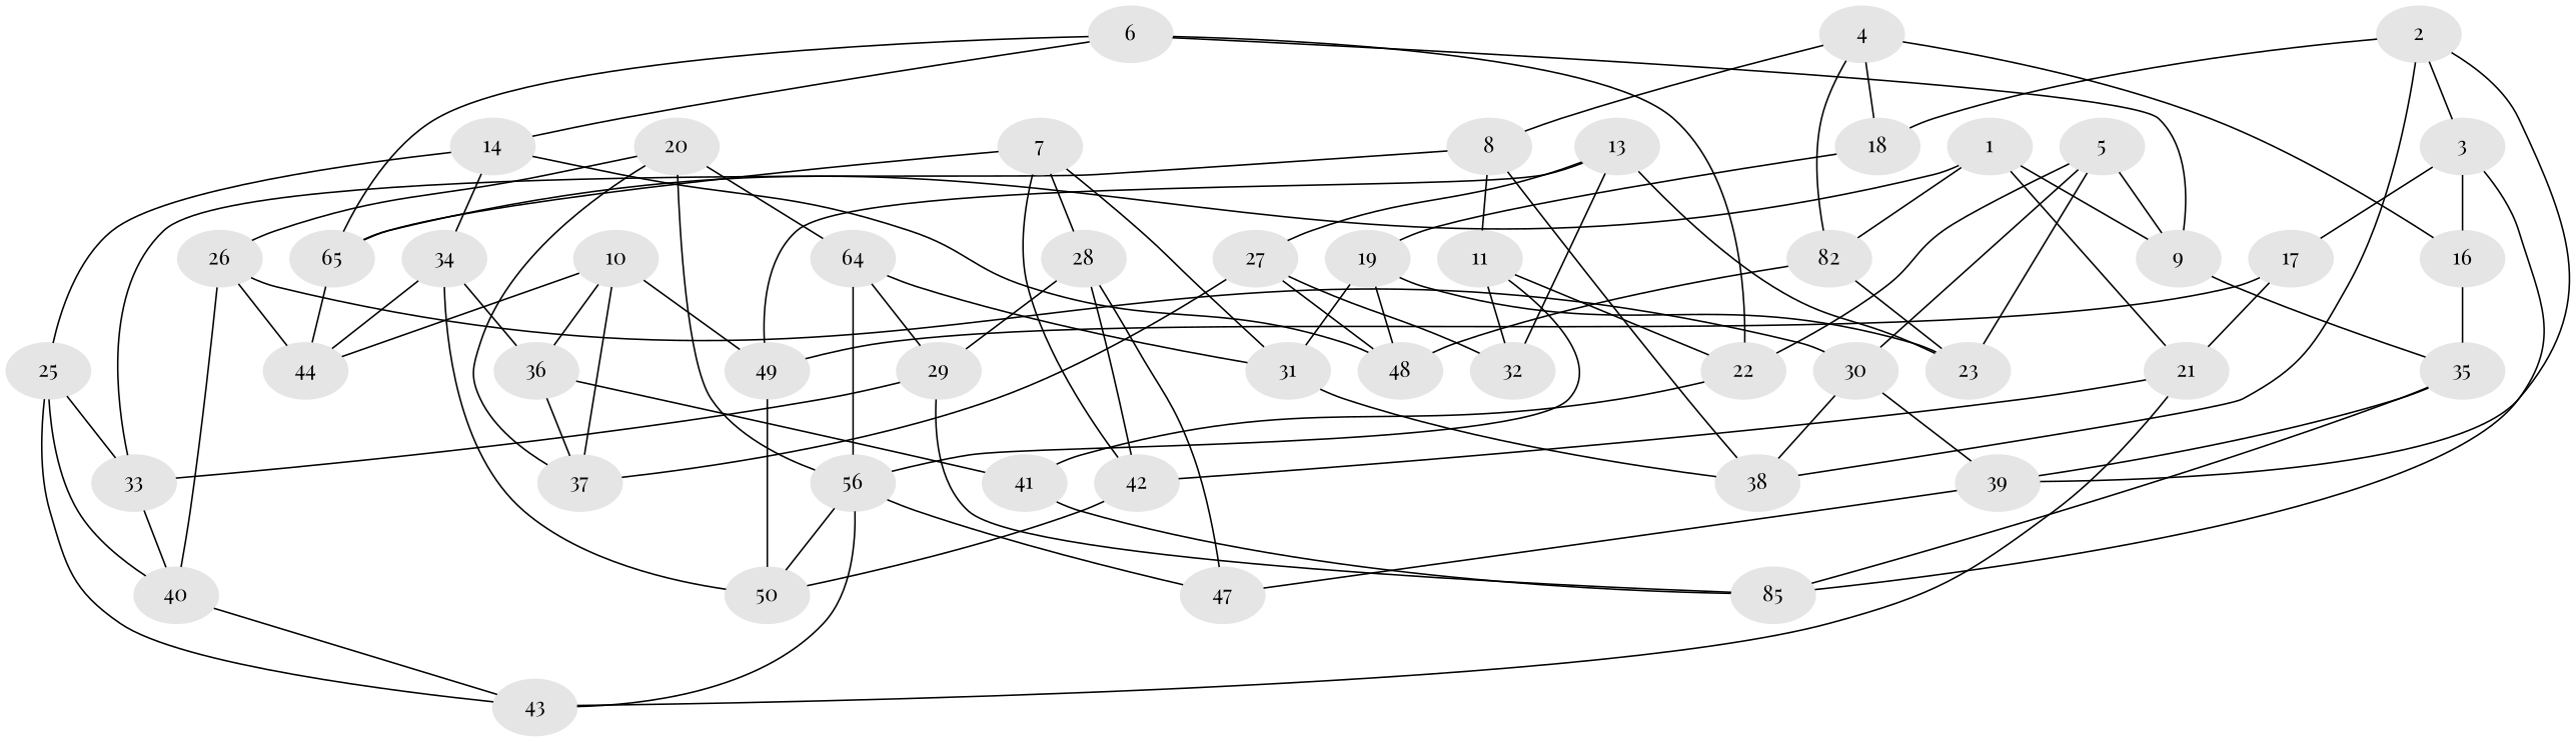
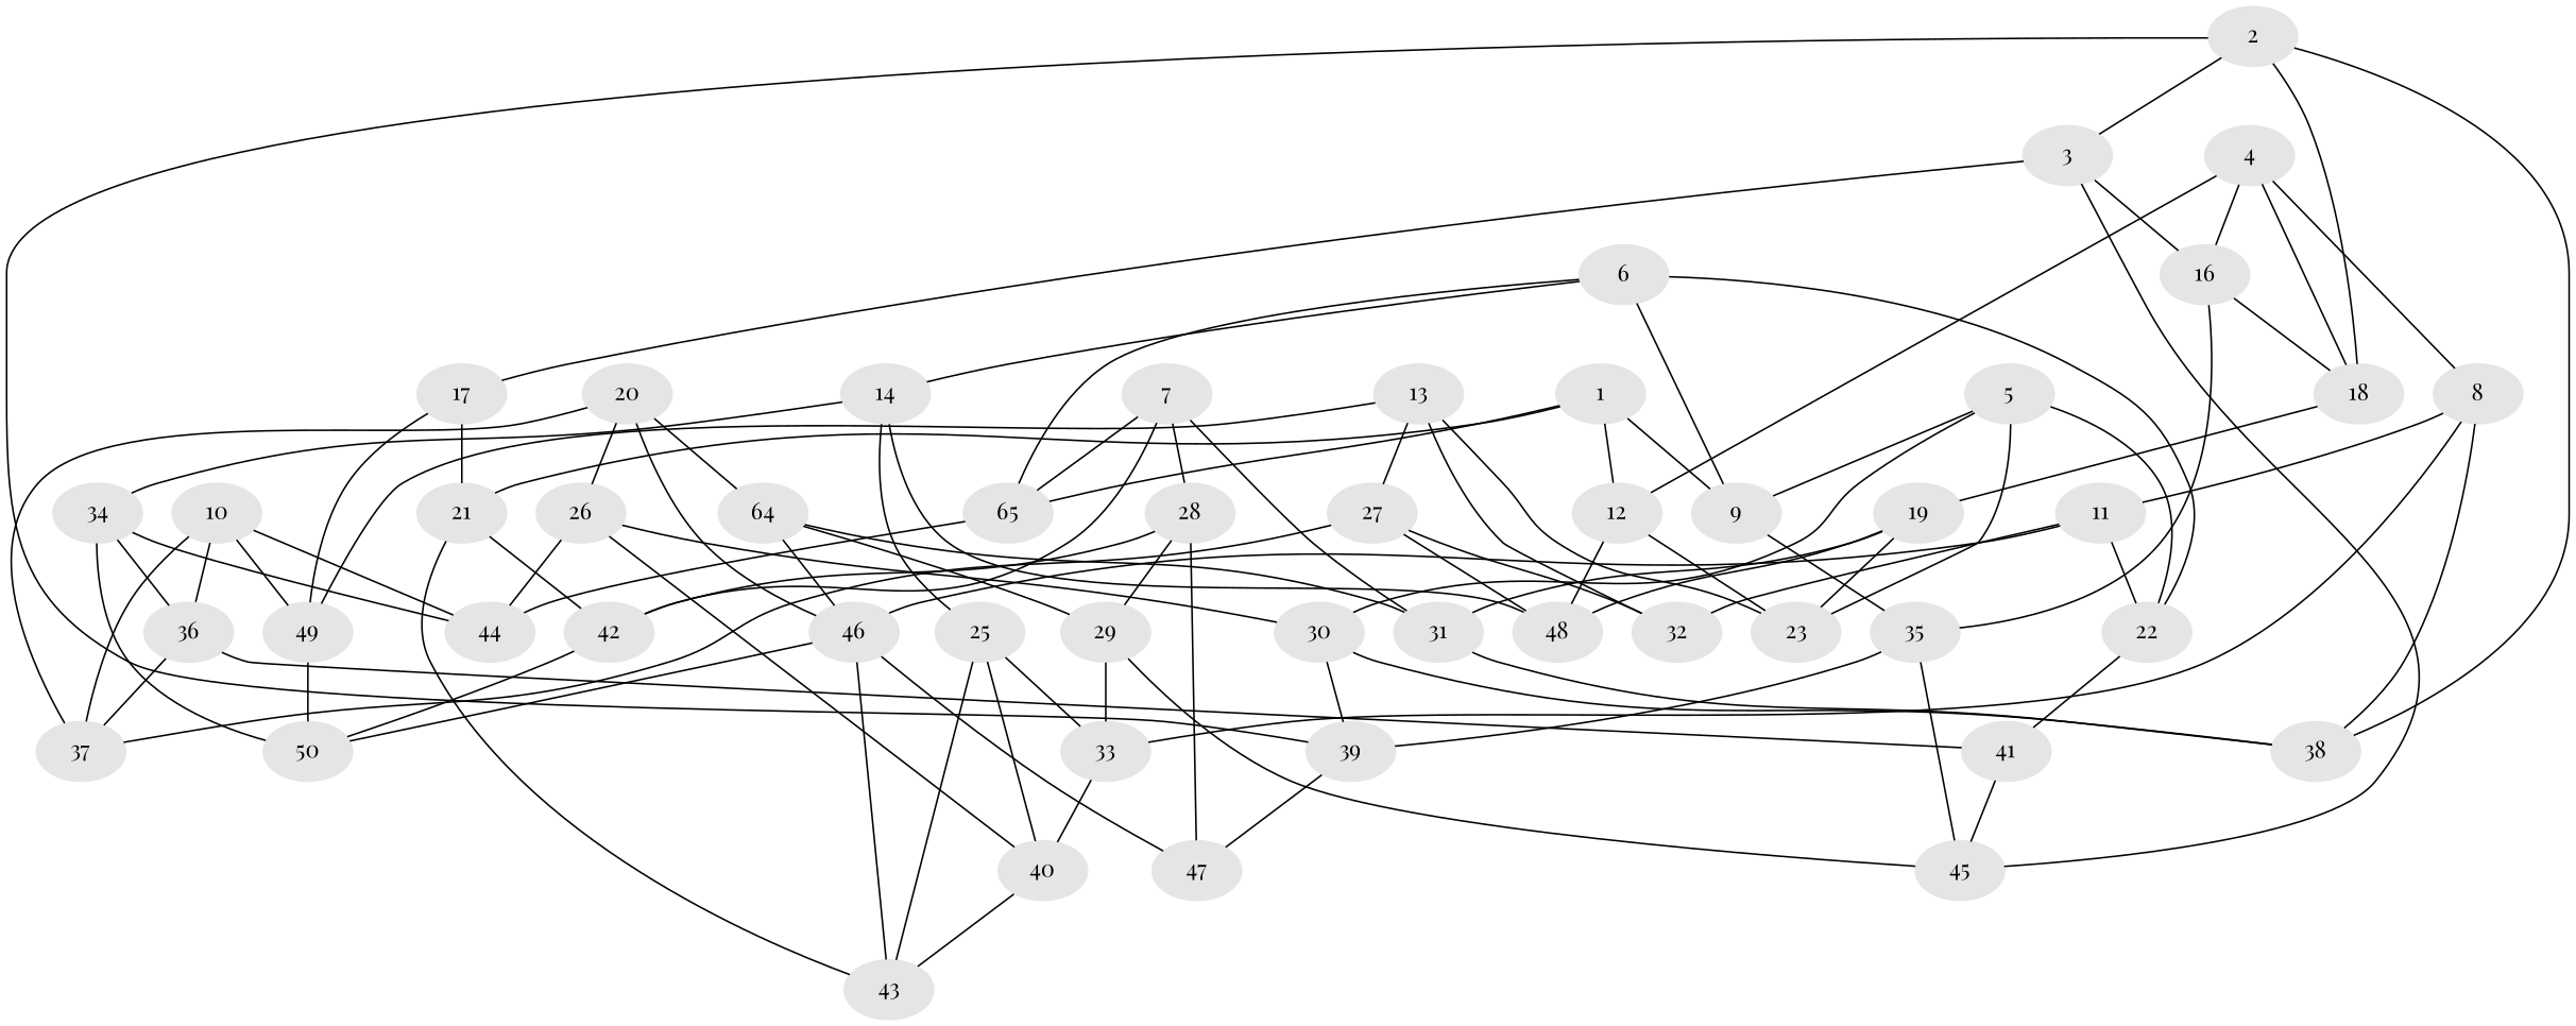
  graph {
    fontname="Playfair Display"
    node [color=gray90 fontname="Playfair Display" style=filled]
    edge [fontname="Playfair Display"]
    1
    9
-   12 [label=82]
+   12
    n4 [label=65]
    21
    35
    23
    48
    44
    42
    43
    2
    3
    18
    38
    39
    16
    17
-   45 [label=85]
+   45
    19
    47
    49
    4
    8
    11
    33
    5
    22
    30
    41
    6
    14
    25
    34
    7
    28
    31
    29
    50
    32
-   46 [label=56]
+   46
    40
    10
    36
    37
    13
    27
    20
    n49 [label=64]
    26
    1 -- 9
    1 -- 12
    1 -- n4
    1 -- 21
    9 -- 35
    12 -- 23
    12 -- 48
    n4 -- 44
    21 -- 42
    21 -- 43
    35 -- 39
    35 -- 45
    42 -- 50
    2 -- 3
    2 -- 18
    2 -- 38
    2 -- 39
    3 -- 16
    3 -- 17
    3 -- 45
    18 -- 19
    39 -- 47
    16 -- 35
+   16 -- 18
    17 -- 21
    17 -- 49
    19 -- 23
    19 -- 48
    19 -- 31
    49 -- 50
    4 -- 12
    4 -- 18
    4 -- 16
    4 -- 8
    8 -- 38
    8 -- 11
    8 -- 33
    11 -- 22
    11 -- 32
    11 -- 46
    33 -- 40
    5 -- 9
    5 -- 23
    5 -- 22
    5 -- 30
    22 -- 41
    30 -- 38
    30 -- 39
    41 -- 45
    6 -- 9
    6 -- n4
    6 -- 22
    6 -- 14
    14 -- 48
    14 -- 25
    14 -- 34
    25 -- 43
    25 -- 33
    25 -- 40
    34 -- 44
    34 -- 50
    34 -- 36
    7 -- n4
    7 -- 42
    7 -- 28
    7 -- 31
    28 -- 42
    28 -- 47
    28 -- 29
    31 -- 38
    29 -- 45
    29 -- 33
    46 -- 43
    46 -- 47
    46 -- 50
    40 -- 43
    10 -- 44
    10 -- 49
    10 -- 36
    10 -- 37
    36 -- 41
    36 -- 37
    13 -- 23
    13 -- 49
    13 -- 32
    13 -- 27
    27 -- 48
    27 -- 32
    27 -- 37
    20 -- 46
    20 -- 37
    20 -- n49
    20 -- 26
    n49 -- 31
    n49 -- 29
    n49 -- 46
    26 -- 44
    26 -- 30
    26 -- 40
  }
